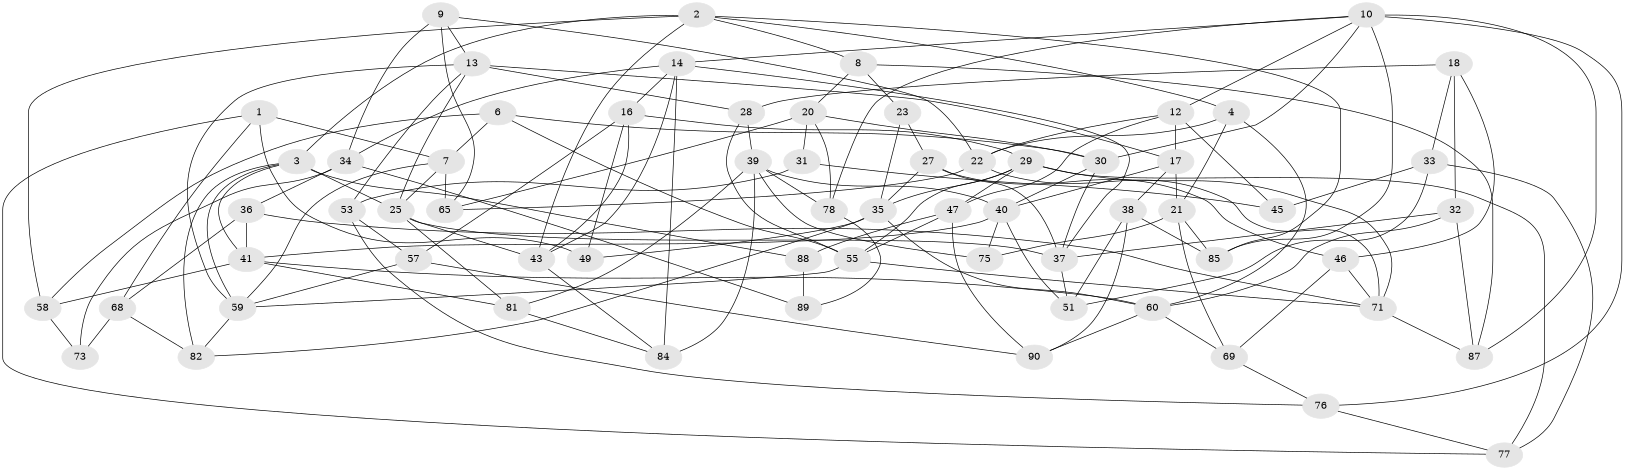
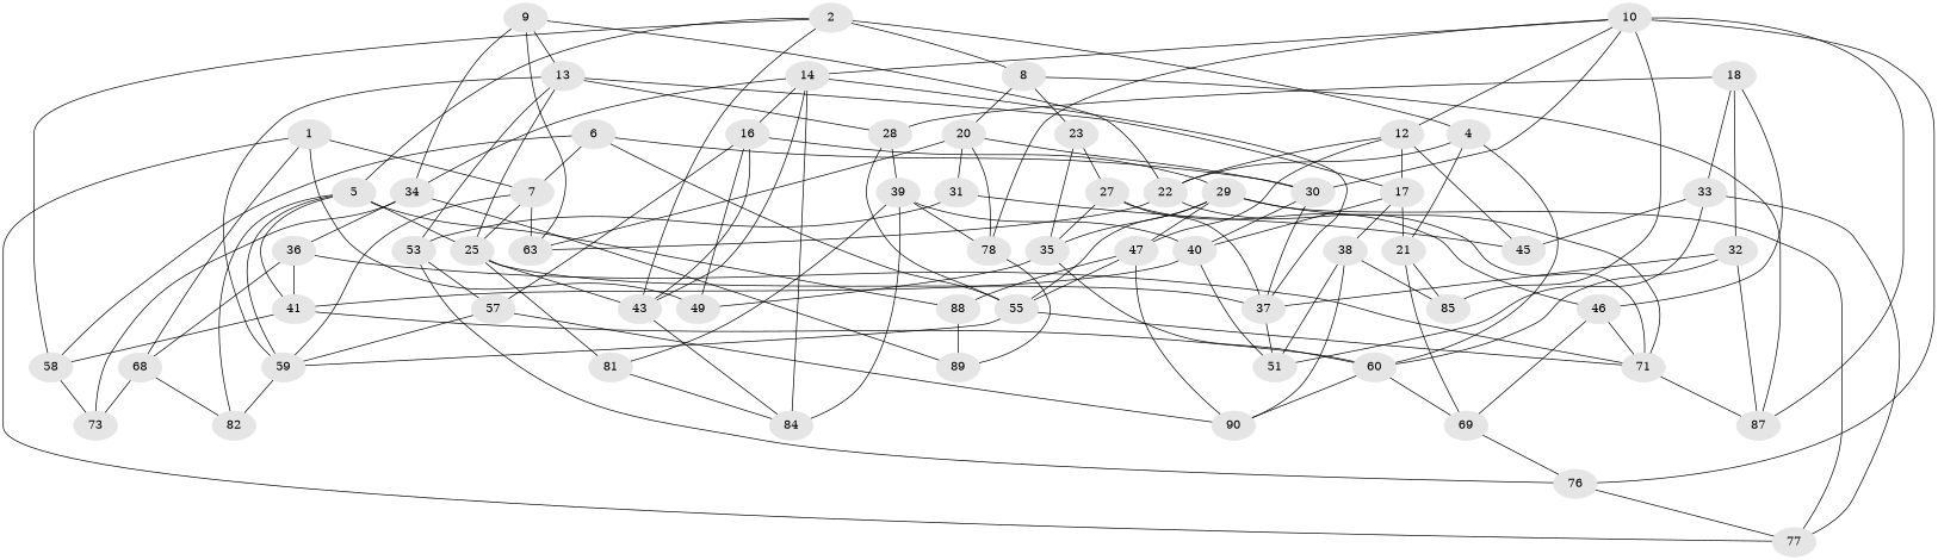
  graph {
    node [color=gray90 style=filled]
    1 [super="+94"]
    7 [super="+15"]
    49
    68
    77
    25 [super="+26"]
    59 [super="+91"]
-   63 [label=65]
+   63
    82
    73
    2 [super="+3"]
    4
-   5 [super="+54" label=3]
+   5 [super="+54"]
    8
    43 [super="+50"]
    58
    85
    21 [super="+86"]
    22 [super="+24"]
    60 [super="+79"]
    41 [super="+56"]
    88
    20 [super="+83"]
    23
    87
    84
-   75
    69
    71 [super="+93"]
    90
    37 [super="+81"]
    n32 [label=81]
    89
    6
    30 [super="+72"]
    55 [super="+80"]
    40 [super="+52"]
    78
    31
    27 [super="+44"]
    35 [super="+74"]
    13 [super="+65"]
    17 [super="+19"]
    28
    53
    9
    34 [super="+64"]
    36
    10 [super="+66"]
    12 [super="+92"]
    14 [super="+70"]
    76
    45
    47 [super="+48"]
    16 [super="+62"]
    46
    38
    39 [super="+42"]
    57
    29 [super="+67"]
    51
    18
    32
    33
    1 -- 7 [weight=2]
    1 -- 49 [weight=2]
    1 -- 68
    1 -- 77
    7 -- 25
    7 -- 59
    7 -- 63
    68 -- 82
    68 -- 73
    25 -- 43
    25 -- 37
    25 -- n32
    59 -- 82
    2 -- 4
    2 -- 5
    2 -- 8
    2 -- 43
    2 -- 58
-   2 -- 85
    4 -- 21
    4 -- 22
    4 -- 60
    5 -- 25
    5 -- 59
    5 -- 82
    5 -- 41
    5 -- 88
    8 -- 20
    8 -- 23
    8 -- 87
    43 -- 84
    58 -- 73
    21 -- 85
-   21 -- 75
    21 -- 69
    22 -- 63
    22 -- 71
    60 -- 69
    60 -- 90
    41 -- 58
    41 -- 60
-   41 -- n32
    88 -- 89
    20 -- 63
    20 -- 30
    20 -- 78
    20 -- 31 [weight=2]
    23 -- 27
    23 -- 35
    69 -- 76
    71 -- 87
    37 -- 51
    n32 -- 84
    6 -- 7
    6 -- 58
    6 -- 30
    6 -- 55
    30 -- 37
    30 -- 40
    55 -- 59
    55 -- 71
    40 -- 41
-   40 -- 75
    40 -- 51
    78 -- 89
    31 -- 53
    31 -- 45
    27 -- 37
    27 -- 35
    27 -- 46
    35 -- 49
-   35 -- 82
    35 -- 60
    13 -- 25
    13 -- 59
    13 -- 17
    13 -- 28
    13 -- 53
    17 -- 21 [weight=2]
    17 -- 40
    17 -- 38
    28 -- 55
    28 -- 39
    53 -- 76
    53 -- 57
    9 -- 63
    9 -- 22
    9 -- 13
    9 -- 34
    34 -- 73
    34 -- 89 [weight=2]
    34 -- 36
    36 -- 68
    36 -- 41
    36 -- 71
    10 -- 85
    10 -- 87
    10 -- 30
    10 -- 78
    10 -- 12
    10 -- 14
    10 -- 76
    12 -- 22
    12 -- 17
    12 -- 45
    12 -- 47
    14 -- 43
    14 -- 84
    14 -- 37
    14 -- 34
    14 -- 16
    76 -- 77
    47 -- 88 [weight=2]
    47 -- 90
    47 -- 55
    16 -- 49
    16 -- 43 [weight=2]
    16 -- 57
    16 -- 29
    46 -- 69
    46 -- 71
    38 -- 85
    38 -- 90
    38 -- 51
    39 -- 84
-   39 -- 75
    39 -- n32
    39 -- 40
    39 -- 78
    57 -- 59
    57 -- 90
    29 -- 77
    29 -- 71
    29 -- 55
    29 -- 35
    29 -- 47
    18 -- 28
    18 -- 46
    18 -- 32
    18 -- 33
    32 -- 60
    32 -- 87
    32 -- 37
    33 -- 77
    33 -- 45
    33 -- 51
  }
